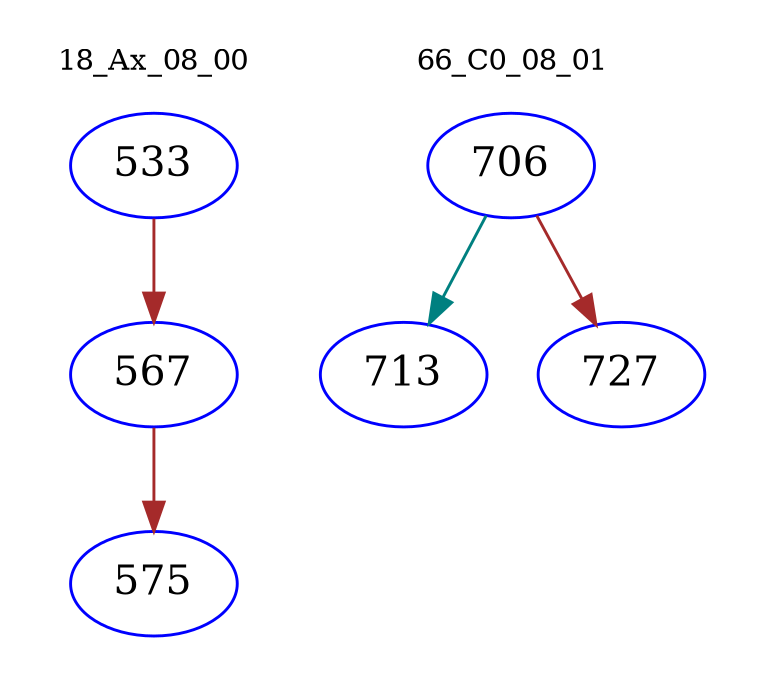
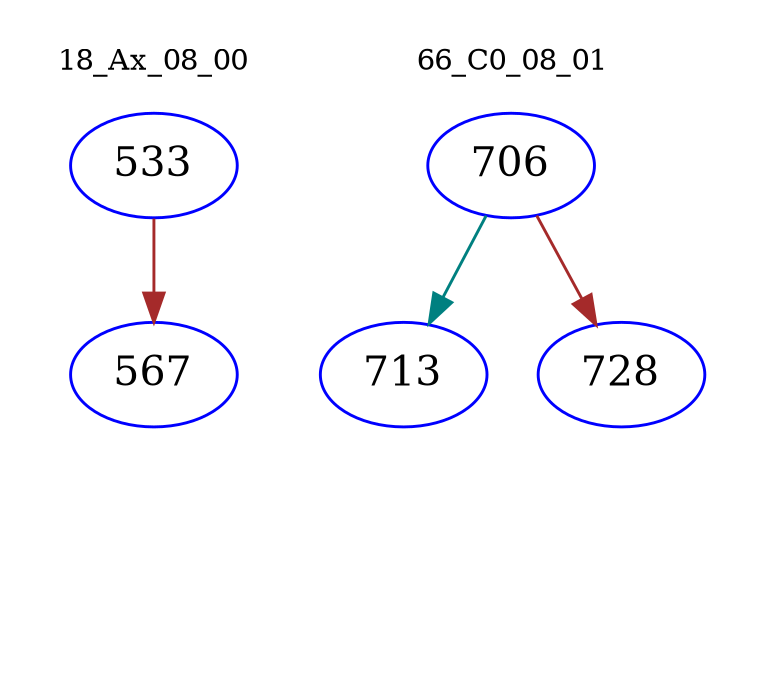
  digraph {
    node [color=blue]
    edge [color=brown]
    n1 [label=567]
    n2 [label=533]
-   n3 [label=575]
    n4 [label=706]
    n5 [label=713]
-   n6 [label=727]
+   n6 [label=728]
    subgraph cluster_1 {
      color=white
      fontsize=10
      label="18_Ax_08_00"
      n1
      n2
-     n3
    }
    subgraph cluster_2 {
      color=white
      fontsize=10
      label="66_C0_08_01"
      n4
      n5
      n6
    }
-   n1 -> n3
    n2 -> n1
    n4 -> n5 [color=teal]
    n4 -> n6
  }
